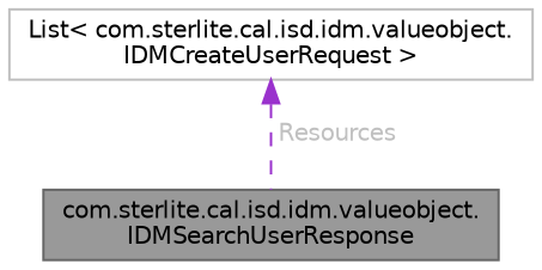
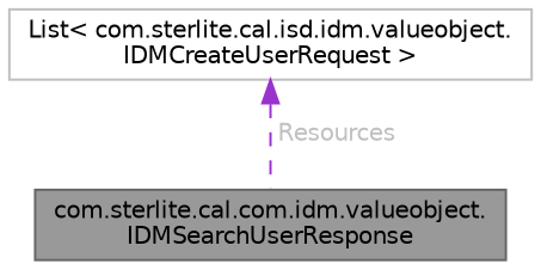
  digraph {
    node [fontname=Helvetica fontsize=10 shape=box style=filled]
-   n1 [color=gray40 fillcolor=grey60 fontcolor=black height=0.2 label="com.sterlite.cal.isd.idm.valueobject.\lIDMSearchUserResponse" width=0.4]
+   n1 [color=gray40 fillcolor=grey60 fontcolor=black height=0.2 label="com.sterlite.cal.com.idm.valueobject.\lIDMSearchUserResponse" width=0.4]
    n2 [color=grey75 fillcolor=white height=0.2 label="List\< com.sterlite.cal.isd.idm.valueobject.\lIDMCreateUserRequest \>" width=0.4]
    n2 -> n1 [color=darkorchid3 dir=back fontcolor=grey fontname=Helvetica fontsize=10 label=" Resources" labelfontname=Helvetica labelfontsize=10 style=dashed]
  }
